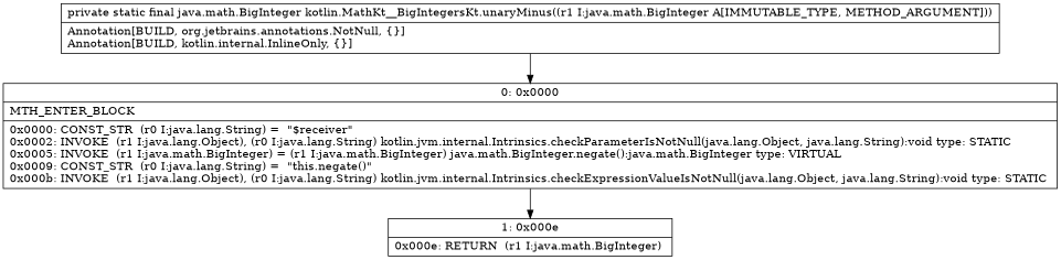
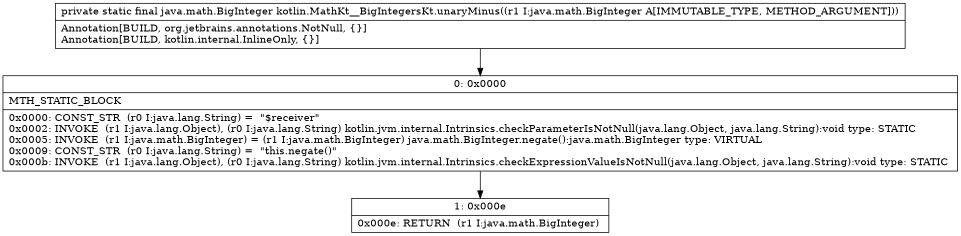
  digraph {
    node [shape=record]
-   n1 [label="{0\:\ 0x0000|MTH_ENTER_BLOCK\l|0x0000: CONST_STR  (r0 I:java.lang.String) =  \"$receiver\" \l0x0002: INVOKE  (r1 I:java.lang.Object), (r0 I:java.lang.String) kotlin.jvm.internal.Intrinsics.checkParameterIsNotNull(java.lang.Object, java.lang.String):void type: STATIC \l0x0005: INVOKE  (r1 I:java.math.BigInteger) = (r1 I:java.math.BigInteger) java.math.BigInteger.negate():java.math.BigInteger type: VIRTUAL \l0x0009: CONST_STR  (r0 I:java.lang.String) =  \"this.negate()\" \l0x000b: INVOKE  (r1 I:java.lang.Object), (r0 I:java.lang.String) kotlin.jvm.internal.Intrinsics.checkExpressionValueIsNotNull(java.lang.Object, java.lang.String):void type: STATIC \l}"]
+   n1 [label="{0\:\ 0x0000|MTH_STATIC_BLOCK\l|0x0000: CONST_STR  (r0 I:java.lang.String) =  \"$receiver\" \l0x0002: INVOKE  (r1 I:java.lang.Object), (r0 I:java.lang.String) kotlin.jvm.internal.Intrinsics.checkParameterIsNotNull(java.lang.Object, java.lang.String):void type: STATIC \l0x0005: INVOKE  (r1 I:java.math.BigInteger) = (r1 I:java.math.BigInteger) java.math.BigInteger.negate():java.math.BigInteger type: VIRTUAL \l0x0009: CONST_STR  (r0 I:java.lang.String) =  \"this.negate()\" \l0x000b: INVOKE  (r1 I:java.lang.Object), (r0 I:java.lang.String) kotlin.jvm.internal.Intrinsics.checkExpressionValueIsNotNull(java.lang.Object, java.lang.String):void type: STATIC \l}"]
    n2 [label="{1\:\ 0x000e|0x000e: RETURN  (r1 I:java.math.BigInteger) \l}"]
    n3 [label="{private static final java.math.BigInteger kotlin.MathKt__BigIntegersKt.unaryMinus((r1 I:java.math.BigInteger A[IMMUTABLE_TYPE, METHOD_ARGUMENT]))  | Annotation[BUILD, org.jetbrains.annotations.NotNull, \{\}]\lAnnotation[BUILD, kotlin.internal.InlineOnly, \{\}]\l}"]
    n1 -> n2
    n3 -> n1
  }
